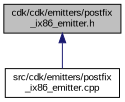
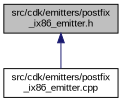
  digraph {
    fontname="Liberation Sans"
    node [color=black fontname="Liberation Sans" fontsize=10 shape=record style=filled]
-   n1 [fillcolor=grey75 fontcolor=black height=0.2 label="cdk/cdk/emitters/postfix\l_ix86_emitter.h" width=0.4]
+   n1 [fillcolor=grey75 fontcolor=black height=0.2 label="src/cdk/emitters/postfix\l_ix86_emitter.h" width=0.4]
    n2 [fillcolor=white height=0.2 label="src/cdk/emitters/postfix\l_ix86_emitter.cpp" width=0.4]
    n1 -> n2 [color=midnightblue dir=back fontname="Liberation Sans" fontsize=10 labelfontname=Helvetica labelfontsize=10 style=solid]
  }
